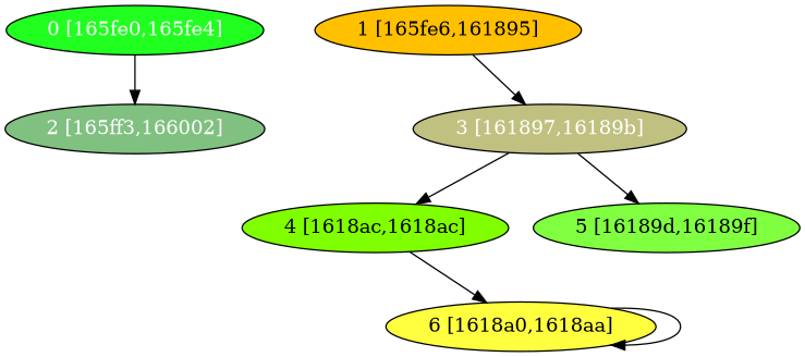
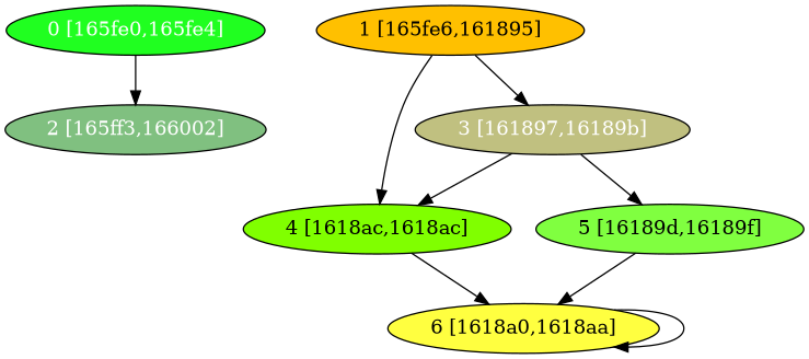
  digraph {
    node [fontcolor="#000000" shape=oval style=filled]
    n1 [fillcolor="#20FF20" fontcolor="#ffffff" label="0 [165fe0,165fe4]"]
    n2 [fillcolor="#80C080" fontcolor="#ffffff" label="2 [165ff3,166002]"]
    n3 [fillcolor="#FFC000" label="1 [165fe6,161895]"]
    n4 [fillcolor="#C0C080" fontcolor="#ffffff" label="3 [161897,16189b]"]
    n5 [fillcolor="#80FF00" label="4 [1618ac,1618ac]"]
    n6 [fillcolor="#80FF40" label="5 [16189d,16189f]"]
    n7 [fillcolor="#FFFF40" label="6 [1618a0,1618aa]"]
    n1 -> n2
    n3 -> n4
+   n3 -> n5
    n4 -> n5
    n4 -> n6
    n5 -> n7
+   n6 -> n7
    n7 -> n7
  }
